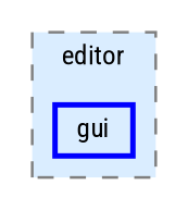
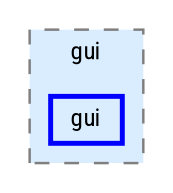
  digraph {
    compound=true
    fontname="Roboto Condensed"
    n1 [color=blue fillcolor="#daedff" fontname="Roboto Condensed" fontsize=10 height=0.2 label=gui shape=box style="filled,bold" width=0.4]
    subgraph cluster_1 {
      bgcolor="#daedff"
      fontsize=10
-     label=editor
+     label=gui
      pencolor=grey50
      style="filled,dashed"
      n1
    }
  }
